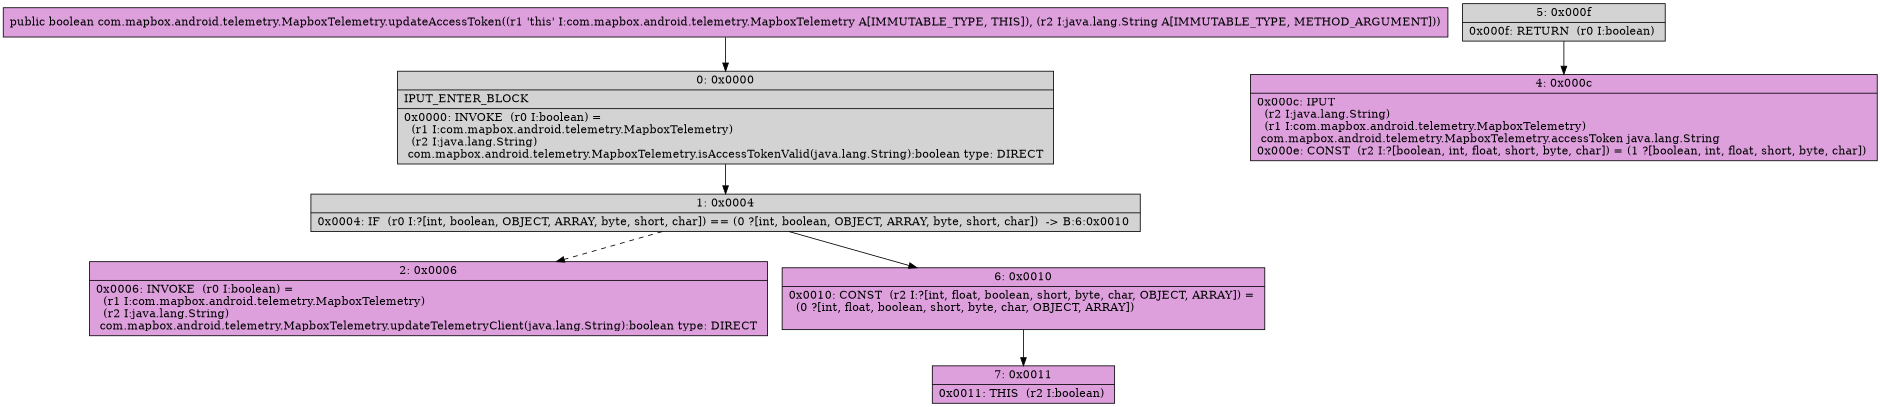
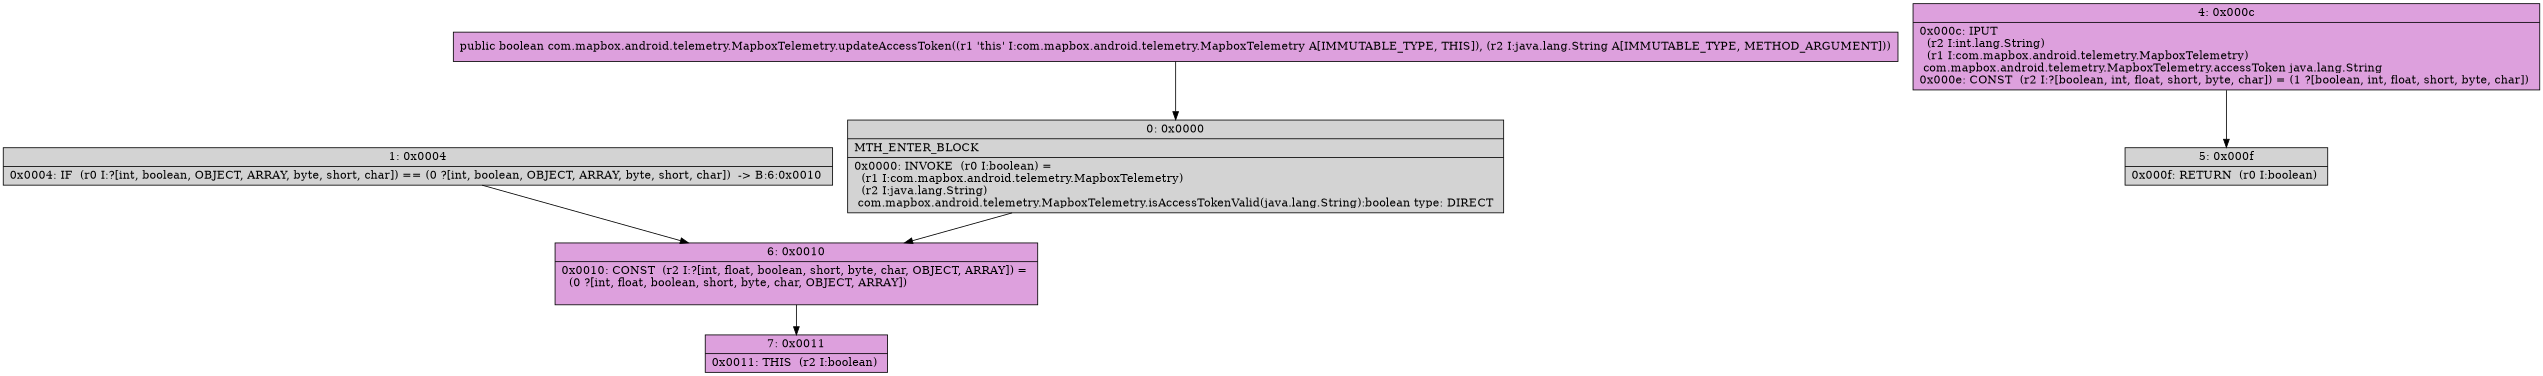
  digraph {
    node [fillcolor=plum shape=record style=filled]
-   n1 [fillcolor=lightgrey label="{0\:\ 0x0000|IPUT_ENTER_BLOCK\l|0x0000: INVOKE  (r0 I:boolean) = \l  (r1 I:com.mapbox.android.telemetry.MapboxTelemetry)\l  (r2 I:java.lang.String)\l com.mapbox.android.telemetry.MapboxTelemetry.isAccessTokenValid(java.lang.String):boolean type: DIRECT \l}"]
+   n1 [fillcolor=lightgrey label="{0\:\ 0x0000|MTH_ENTER_BLOCK\l|0x0000: INVOKE  (r0 I:boolean) = \l  (r1 I:com.mapbox.android.telemetry.MapboxTelemetry)\l  (r2 I:java.lang.String)\l com.mapbox.android.telemetry.MapboxTelemetry.isAccessTokenValid(java.lang.String):boolean type: DIRECT \l}"]
    n2 [fillcolor=lightgrey label="{1\:\ 0x0004|0x0004: IF  (r0 I:?[int, boolean, OBJECT, ARRAY, byte, short, char]) == (0 ?[int, boolean, OBJECT, ARRAY, byte, short, char])  \-\> B:6:0x0010 \l}"]
-   n3 [label="{2\:\ 0x0006|0x0006: INVOKE  (r0 I:boolean) = \l  (r1 I:com.mapbox.android.telemetry.MapboxTelemetry)\l  (r2 I:java.lang.String)\l com.mapbox.android.telemetry.MapboxTelemetry.updateTelemetryClient(java.lang.String):boolean type: DIRECT \l}"]
    n4 [label="{6\:\ 0x0010|0x0010: CONST  (r2 I:?[int, float, boolean, short, byte, char, OBJECT, ARRAY]) = \l  (0 ?[int, float, boolean, short, byte, char, OBJECT, ARRAY])\l \l}"]
    n5 [label="{7\:\ 0x0011|0x0011: THIS  (r2 I:boolean) \l}"]
-   n6 [label="{4\:\ 0x000c|0x000c: IPUT  \l  (r2 I:java.lang.String)\l  (r1 I:com.mapbox.android.telemetry.MapboxTelemetry)\l com.mapbox.android.telemetry.MapboxTelemetry.accessToken java.lang.String \l0x000e: CONST  (r2 I:?[boolean, int, float, short, byte, char]) = (1 ?[boolean, int, float, short, byte, char]) \l}"]
+   n6 [label="{4\:\ 0x000c|0x000c: IPUT  \l  (r2 I:int.lang.String)\l  (r1 I:com.mapbox.android.telemetry.MapboxTelemetry)\l com.mapbox.android.telemetry.MapboxTelemetry.accessToken java.lang.String \l0x000e: CONST  (r2 I:?[boolean, int, float, short, byte, char]) = (1 ?[boolean, int, float, short, byte, char]) \l}"]
    n7 [fillcolor=lightgrey label="{5\:\ 0x000f|0x000f: RETURN  (r0 I:boolean) \l}"]
    n8 [label="{public boolean com.mapbox.android.telemetry.MapboxTelemetry.updateAccessToken((r1 'this' I:com.mapbox.android.telemetry.MapboxTelemetry A[IMMUTABLE_TYPE, THIS]), (r2 I:java.lang.String A[IMMUTABLE_TYPE, METHOD_ARGUMENT])) }"]
-   n1 -> n2
-   n2 -> n3 [style=dashed]
+   n1 -> n4
    n2 -> n4
    n4 -> n5
-   n7 -> n6
+   n6 -> n7
    n8 -> n1
  }
